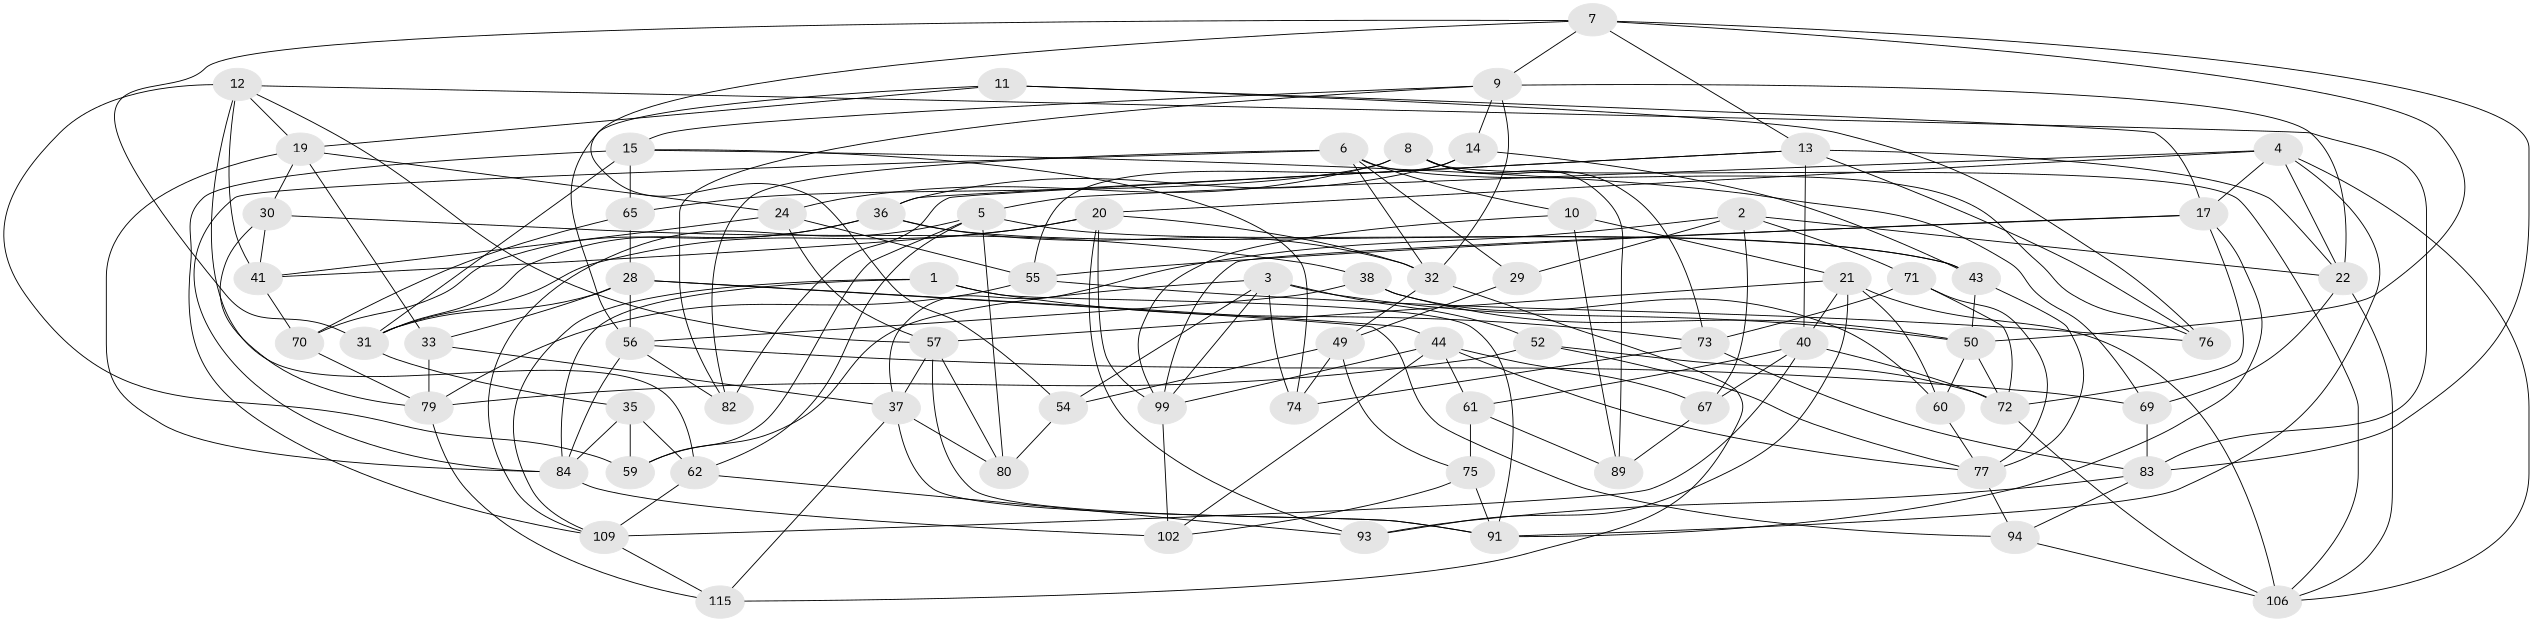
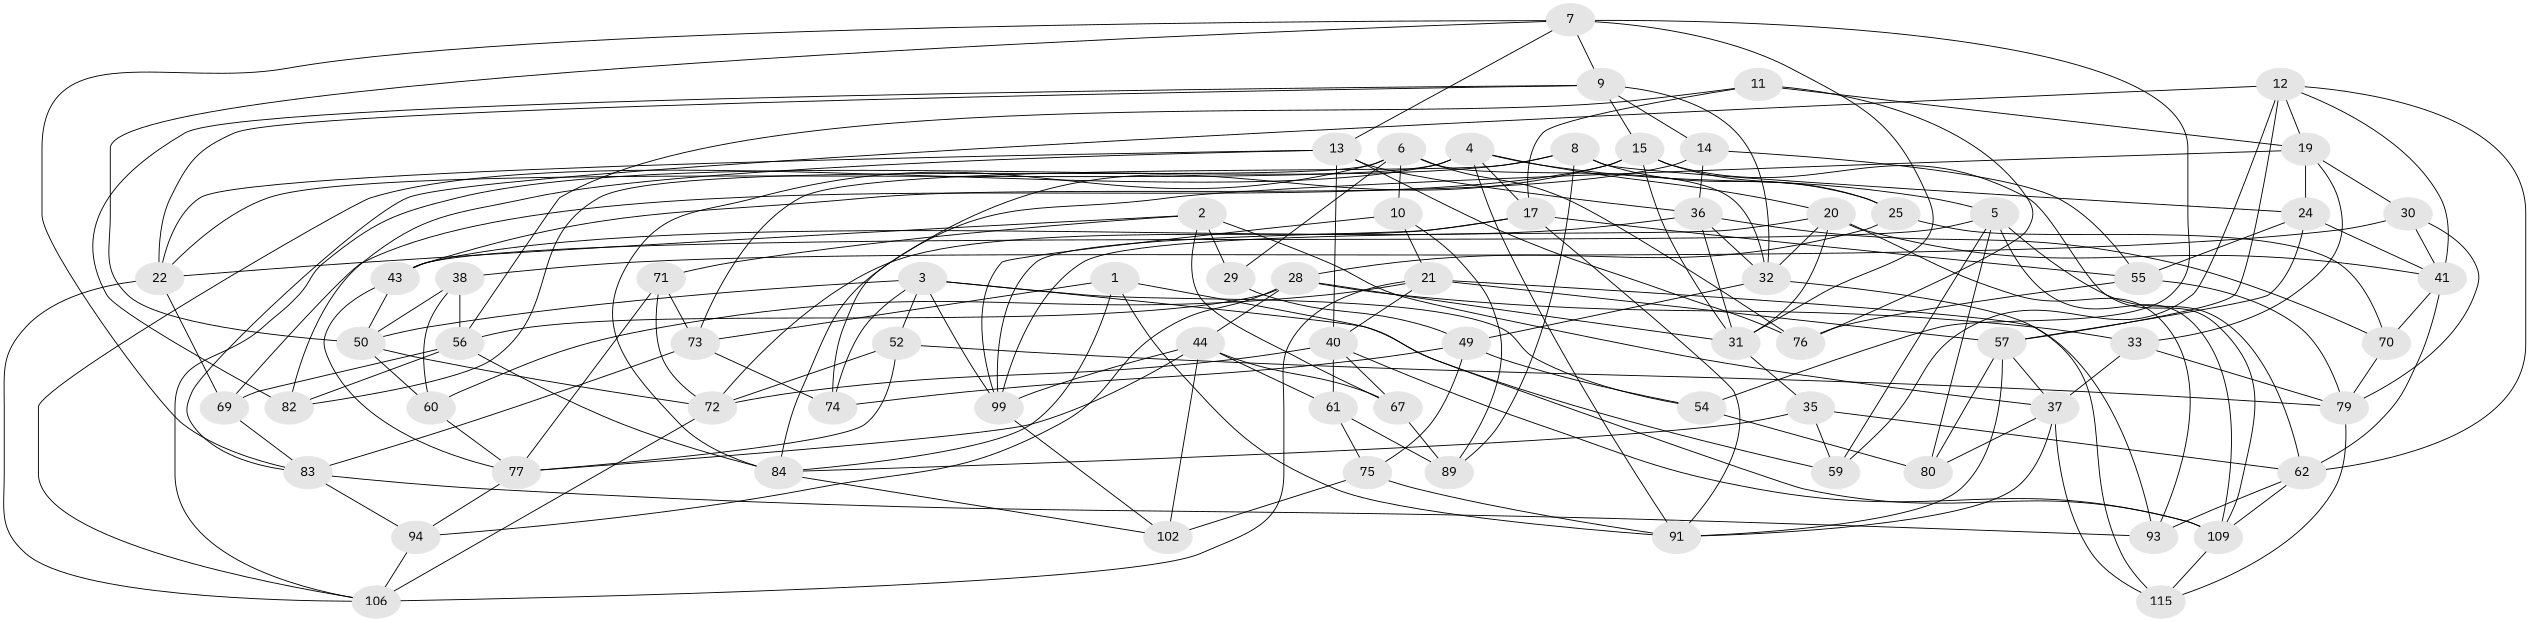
  graph {
    fontname="IBM Plex Sans"
    node [color=gray90 fontname="IBM Plex Sans" style=filled]
    edge [fontname="IBM Plex Sans"]
    73 [super="+114"]
    74
    83 [super="+104"]
    1
    84 [super="+101"]
    91 [super="+97"]
    109 [super="+112"]
    102
    115
    2 [super="+36"]
    22 [super="+39"]
    29
    37 [super="+66"]
    67
    71
    106 [super="+110"]
    69
    49 [super="+95"]
    80
    89
    72 [super="+92"]
    77 [super="+108"]
    3 [super="+45"]
    50 [super="+51"]
    52
    54
    59
    99 [super="+100"]
    60
    79 [super="+113"]
    4 [super="+46"]
    5 [super="+81"]
    17 [super="+53"]
    20 [super="+23"]
    43 [super="+58"]
    62 [super="+87"]
    55 [super="+57"]
    32 [super="+65"]
    31 [super="+86"]
    41 [super="+88"]
    93
    6 [super="+107"]
    10
    76
    82
    21 [super="+98"]
    7 [super="+78"]
    9 [super="+18"]
    13 [super="+68"]
    14
    15 [super="+85"]
    n52 [label=36 super="+96"]
    40 [super="+64"]
    35
    94
    8 [super="+16"]
    24 [super="+42"]
-   25 [label=65]
+   25
    n59 [label=57 super="+63"]
    28 [super="+34"]
    70
    11
    19 [super="+103"]
    56 [super="+105"]
    30
    33
    12 [super="+48"]
    61
    38 [super="+90"]
    44 [super="+111"]
    75
    73 -- 74
    73 -- 83
    83 -- 93
    83 -- 94
    1 -- 73
    1 -- 84
    1 -- 91
    1 -- 109
    84 -- 102
    109 -- 115
    2 -- 22
    2 -- 29 [weight=2]
    2 -- 37
    2 -- 67
    2 -- 71
    22 -- 106
    22 -- 69
    29 -- 49
    37 -- 91
    37 -- 115
    37 -- 80
    67 -- 89
    71 -- 73
    71 -- 72
    71 -- 77
    69 -- 83
    49 -- 74
    49 -- 54
    49 -- 75
    72 -- 106
    77 -- 94
    3 -- 74
    3 -- 50
    3 -- 52
    3 -- 54
    3 -- 59
    3 -- 99
    50 -- 72
    50 -- 60
    52 -- 72
    52 -- 77
    52 -- 79
    54 -- 80
    99 -- 102
    60 -- 77
    79 -- 115
    4 -- 91
    4 -- 22
    4 -- 106
    4 -- 5
    4 -- 17
    4 -- 20
    5 -- 109
    5 -- 80
    5 -- 59
    5 -- 43
    5 -- 62
    17 -- 91
    17 -- 72
    17 -- 99
    17 -- 55
    20 -- 99
    20 -- 32
    20 -- 31
    20 -- 41
    20 -- 93
    43 -- 77
    43 -- 50
    62 -- 109
    62 -- 93
    55 -- 79
    55 -- 76
    32 -- 115
    32 -- 49
    31 -- 35
+   41 -- 62
    41 -- 70
    6 -- 84
    6 -- 29
    6 -- 32
    6 -- 10
    6 -- 76
    6 -- 82
    10 -- 89
    10 -- 99
    10 -- 21
    21 -- 106
    21 -- 60
    21 -- 93
    21 -- 40
    21 -- n59
    7 -- 83
    7 -- 50
    7 -- 54
    7 -- 31
    7 -- 9
    7 -- 13
    9 -- 22
    9 -- 32
    9 -- 82
    9 -- 14
    9 -- 15
    13 -- 22
    13 -- 76
    13 -- 82
    13 -- n52
    13 -- 40
    14 -- 43
    14 -- 55
    14 -- n52
    15 -- 74
    15 -- 109
    15 -- 69
    15 -- 31
    15 -- 25
    n52 -- 43
    n52 -- 32
    n52 -- 31
    n52 -- 70
    40 -- 109
    40 -- 67
    40 -- 72
    40 -- 61
    35 -- 84
    35 -- 59
    35 -- 62
    94 -- 106
    8 -- 73 [weight=2]
    8 -- 106
    8 -- 89
    8 -- 24
    8 -- 25
    24 -- 55 [weight=2]
    24 -- 41
    24 -- n59
    25 -- 28
    25 -- 70
    n59 -- 91
    n59 -- 37
    n59 -- 80
    28 -- 31
    28 -- 94
    28 -- 56
    28 -- 33
    28 -- 44
    70 -- 79
    11 -- 17
    11 -- 76
    11 -- 19
    11 -- 56
    19 -- 84
    19 -- 24
    19 -- 30
    19 -- 33
    56 -- 84
    56 -- 69
    56 -- 82
    30 -- 79
    30 -- 41
    30 -- 38
    33 -- 37
    33 -- 79
    12 -- 83
    12 -- 59
    12 -- 62
    12 -- 41
    12 -- n59
    12 -- 19
    61 -- 89
    61 -- 75
    38 -- 50
    38 -- 60
    38 -- 56
    44 -- 102
    44 -- 67
    44 -- 77
    44 -- 99
    44 -- 61
    75 -- 91
    75 -- 102
  }
